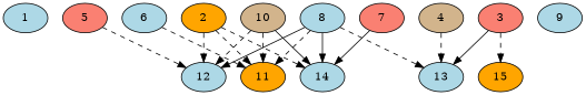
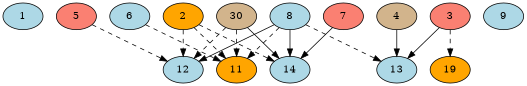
  digraph {
    node [alpha=0.01 fillcolor=lightblue style=filled]
    edge [style=dashed]
    1 [expect_size=38489088]
    2 [alpha=0.05 expect_size=10901504 fillcolor=orange]
    11 [alpha=0.18 expect_size=6961152 fillcolor=orange]
    12 [alpha=0.17 expect_size=9077760]
    14 [alpha=0.16 expect_size=15891456]
    3 [alpha=0.18 expect_size=21203968 fillcolor=salmon]
    13 [alpha=0.02 expect_size=20092928]
-   15 [alpha=0.08 expect_size=17800192 fillcolor=orange]
+   15 [alpha=0.08 expect_size=17800192 fillcolor=orange label=19]
    4 [expect_size=14524416 fillcolor=tan]
    5 [alpha=0.13 expect_size=46272512 fillcolor=salmon]
    6 [alpha=0.10 expect_size=29570048]
    7 [alpha=0.07 expect_size=6796288 fillcolor=salmon]
    8 [alpha=0.07 expect_size=8589312]
    9 [alpha=0.06 expect_size=46025728]
-   10 [alpha=0.15 expect_size=44268544 fillcolor=tan]
+   10 [alpha=0.15 expect_size=44268544 fillcolor=tan label=30]
    2 -> 11
    2 -> 12
    2 -> 14
    3 -> 13 [style=solid]
    3 -> 15
-   4 -> 13
+   4 -> 13 [style=solid]
    5 -> 12
    6 -> 11
    7 -> 14 [style=solid]
    8 -> 11
    8 -> 12 [style=solid]
    8 -> 14 [style=solid]
    8 -> 13
    10 -> 11
    10 -> 12
    10 -> 14 [style=solid]
  }
